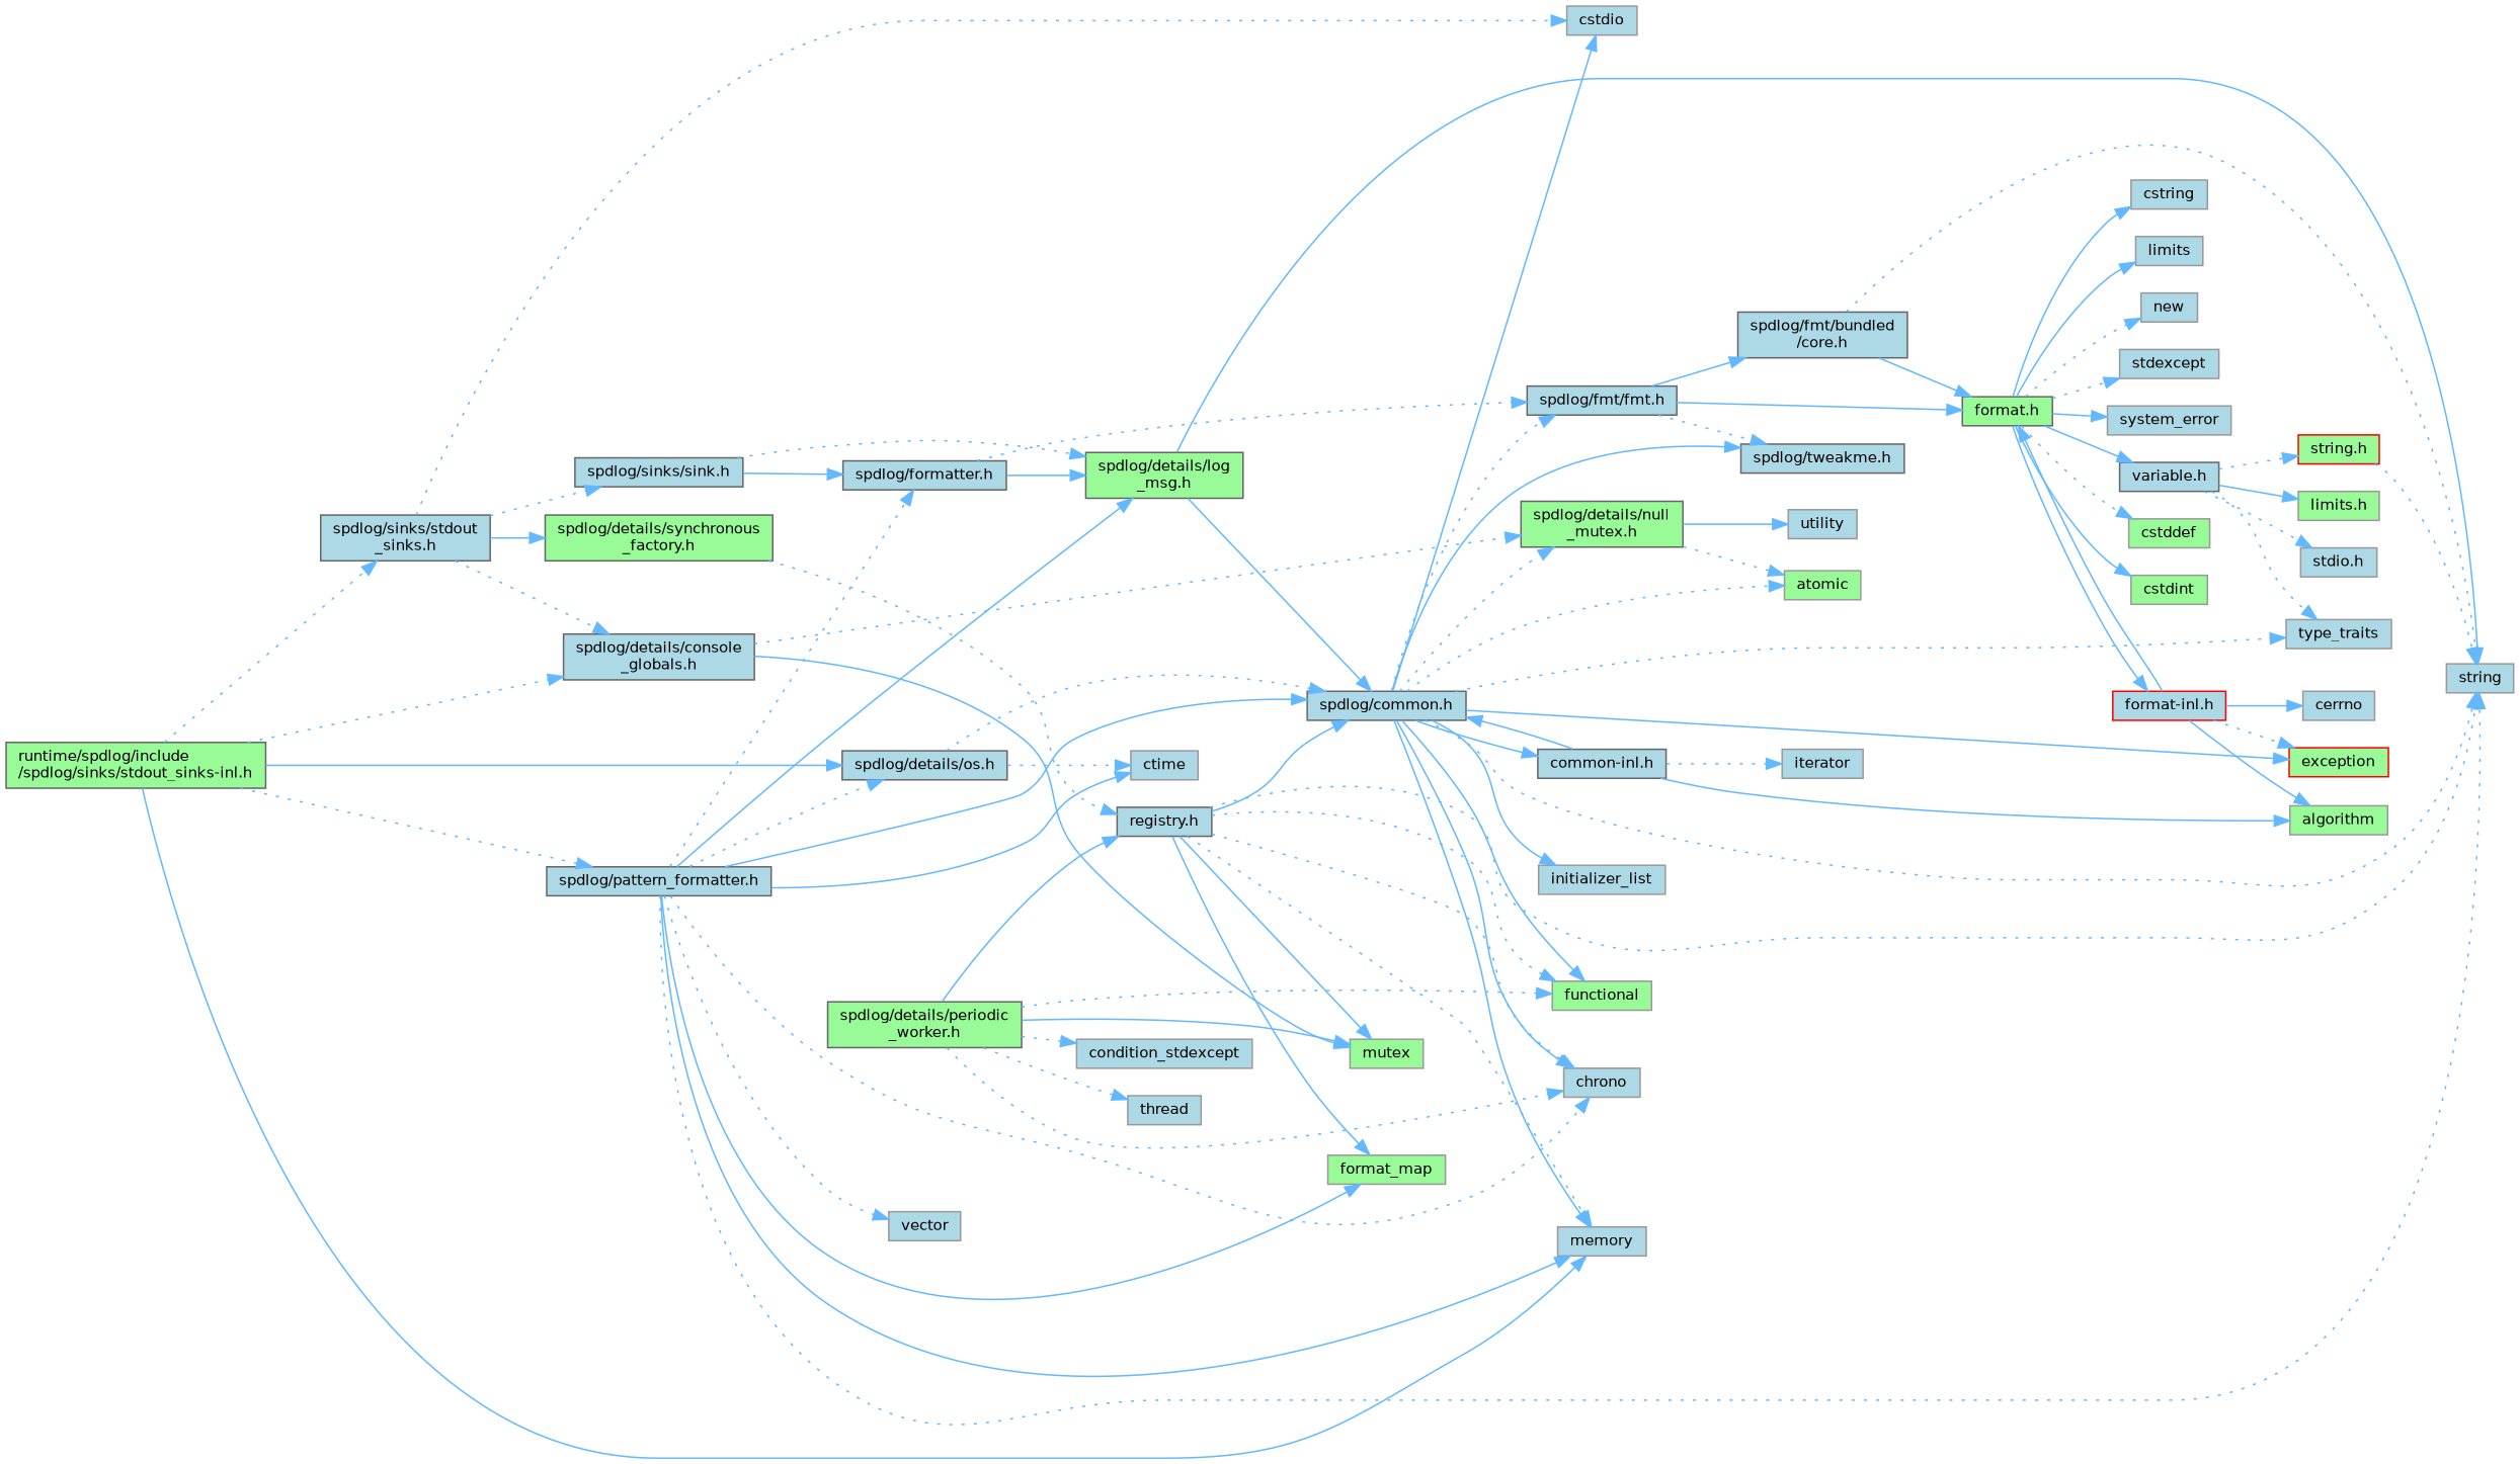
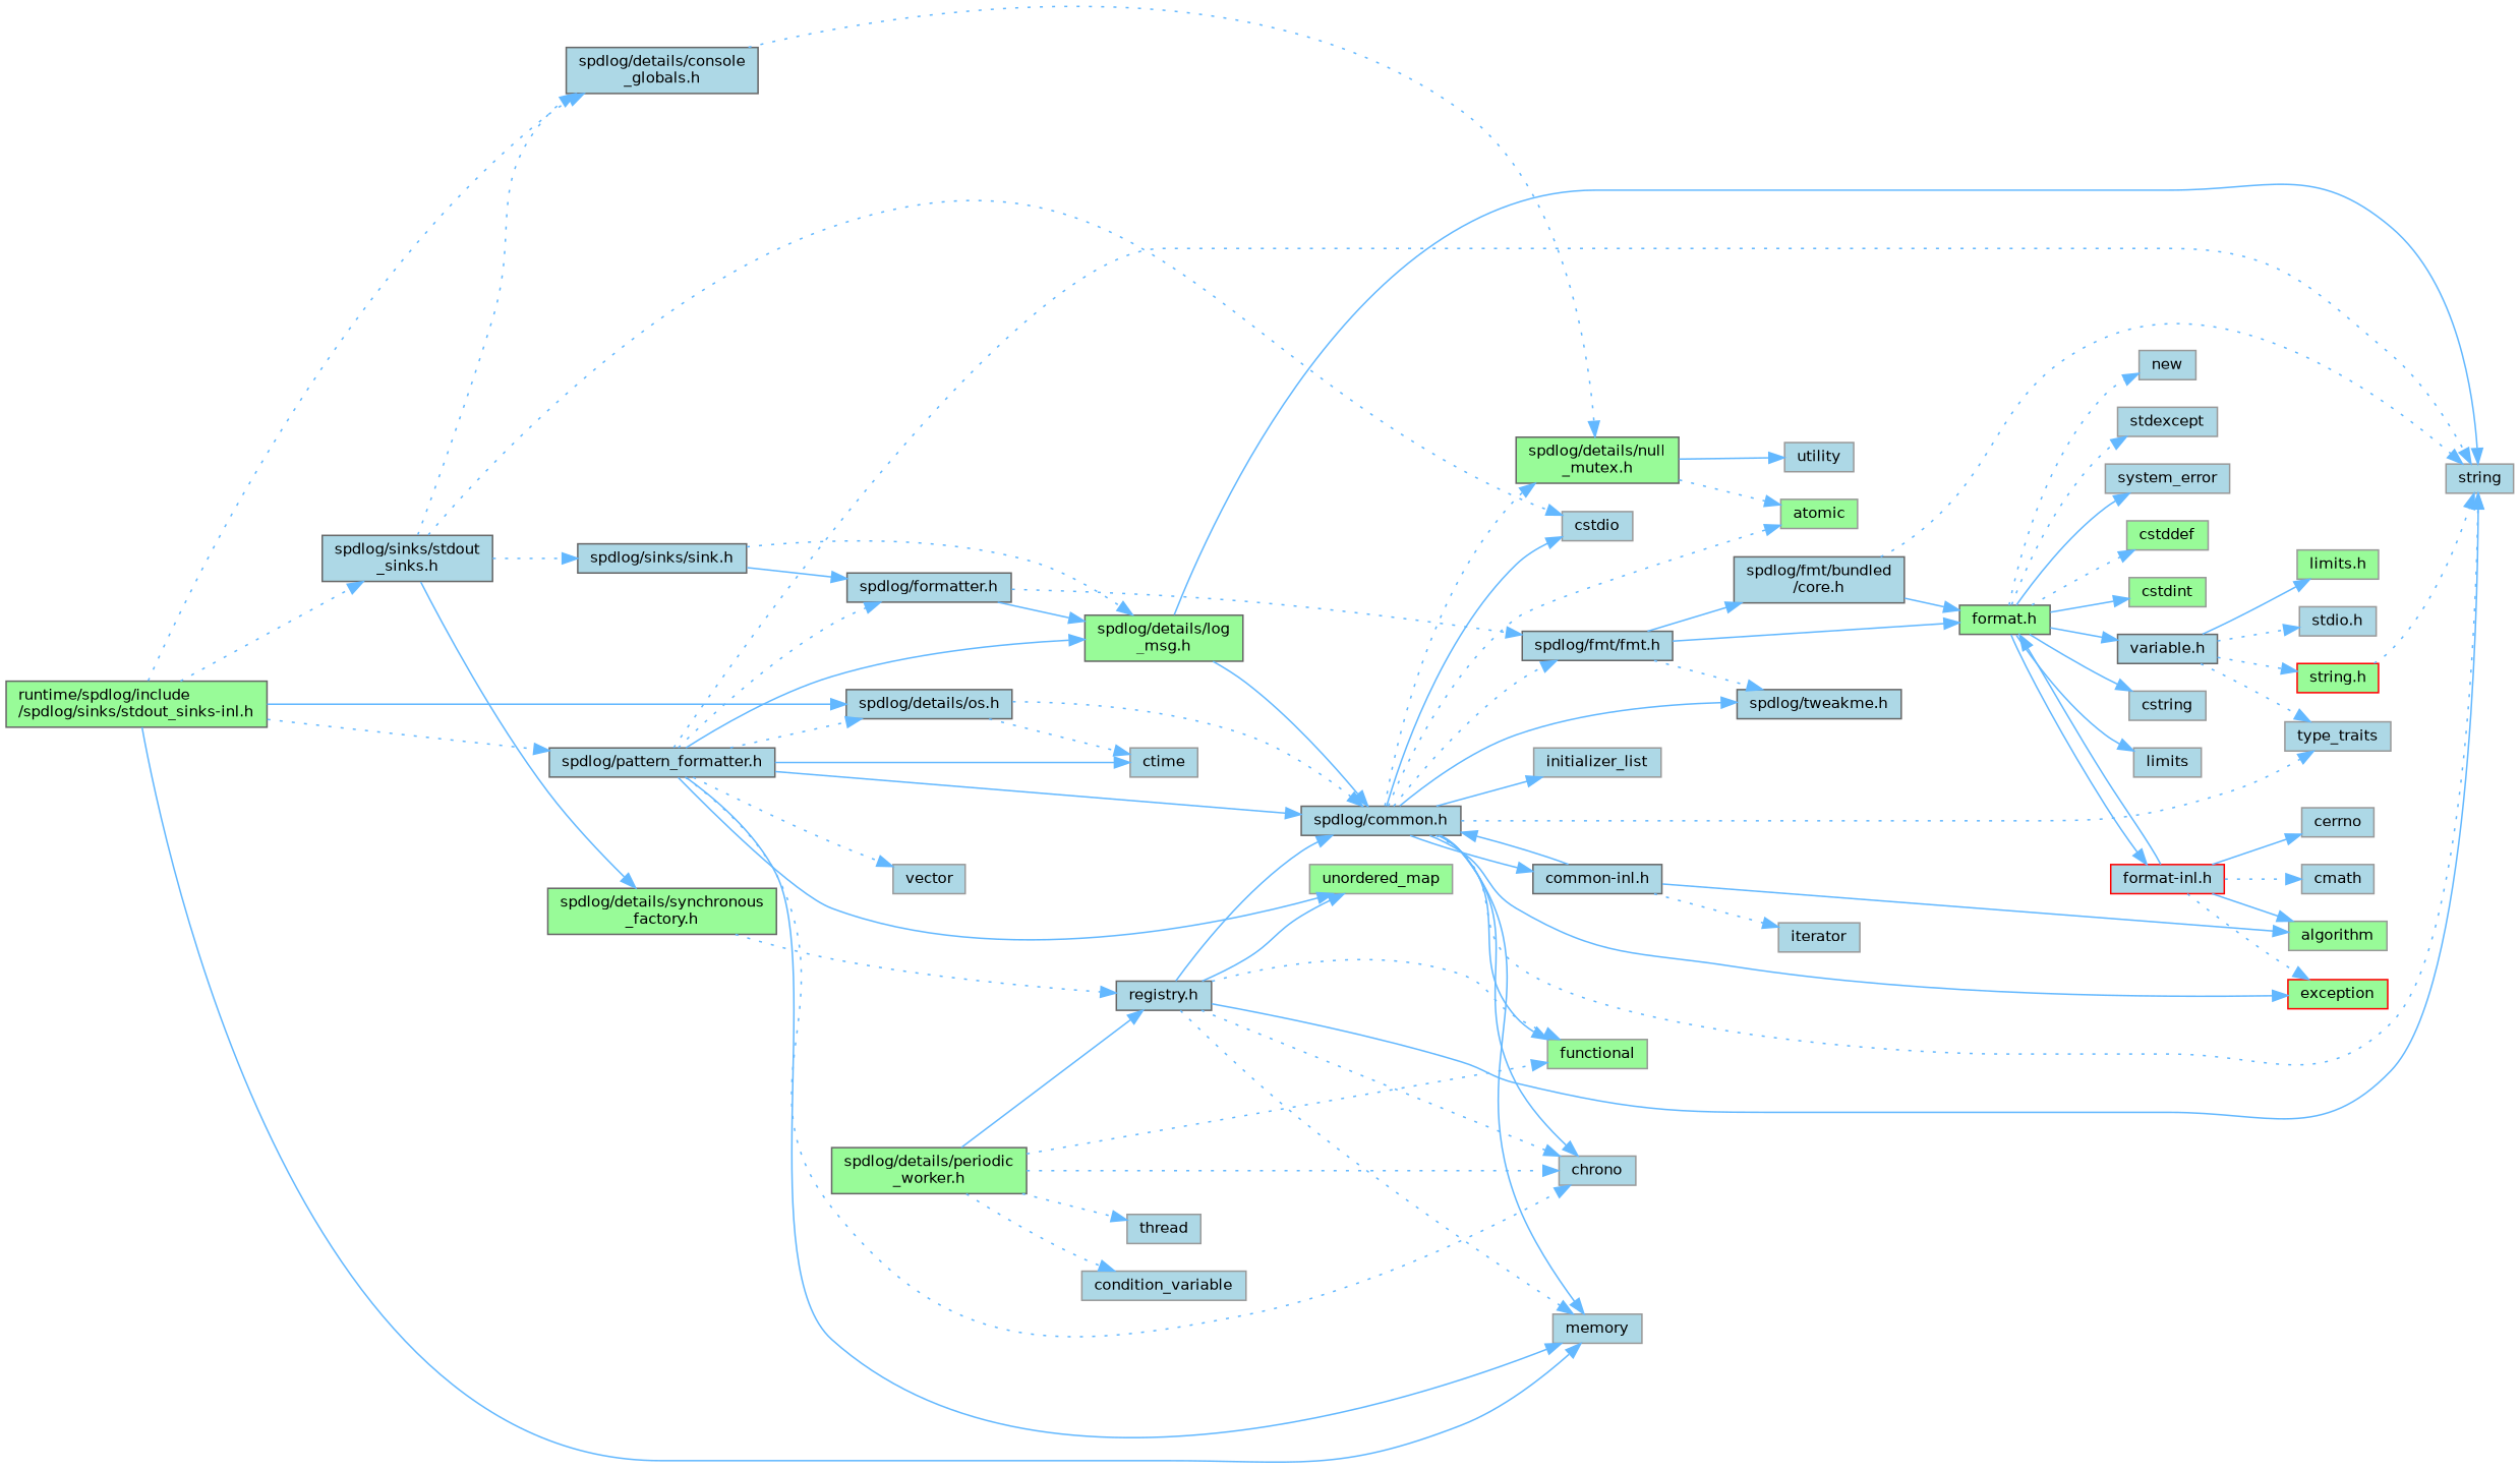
  digraph {
    rankdir=LR
    node [color=grey60 fillcolor=lightblue fontname=Helvetica fontsize=10 shape=box style=filled]
    edge [color=steelblue1 fontname=Helvetica fontsize=10 labelfontname=Helvetica labelfontsize=10 style=dotted]
    n1 [color=gray40 fillcolor=palegreen fontcolor=black height=0.2 label="runtime/spdlog/include\l/spdlog/sinks/stdout_sinks-inl.h" width=0.4]
    n2 [color=grey40 height=0.2 label="spdlog/sinks/stdout\l_sinks.h" width=0.4]
    n3 [color=grey40 height=0.2 label="spdlog/details/console\l_globals.h" width=0.4]
    n4 [height=0.2 label=memory width=0.4]
    n5 [color=grey40 height=0.2 label="spdlog/pattern_formatter.h" width=0.4]
    n6 [color=grey40 height=0.2 label="spdlog/details/os.h" width=0.4]
    n7 [height=0.2 label=cstdio width=0.4]
    n8 [color=grey40 fillcolor=palegreen height=0.2 label="spdlog/details/synchronous\l_factory.h" width=0.4]
    n9 [color=grey40 height=0.2 label="spdlog/sinks/sink.h" width=0.4]
-   n10 [fillcolor=palegreen height=0.2 label=mutex width=0.4]
    n11 [color=grey40 fillcolor=palegreen height=0.2 label="spdlog/details/null\l_mutex.h" width=0.4]
    n12 [color=grey40 height=0.2 label="spdlog/common.h" width=0.4]
    n13 [height=0.2 label=chrono width=0.4]
    n14 [height=0.2 label=string width=0.4]
-   n15 [fillcolor=palegreen height=0.2 label=format_map width=0.4]
+   n15 [fillcolor=palegreen height=0.2 label=unordered_map width=0.4]
    n16 [color=grey40 fillcolor=palegreen height=0.2 label="spdlog/details/log\l_msg.h" width=0.4]
    n17 [color=grey40 height=0.2 label="spdlog/formatter.h" width=0.4]
    n18 [height=0.2 label=ctime width=0.4]
    n19 [height=0.2 label=vector width=0.4]
    n20 [color=grey40 height=0.2 label="registry.h" width=0.4]
    n21 [fillcolor=palegreen height=0.2 label=atomic width=0.4]
    n22 [height=0.2 label=utility width=0.4]
    n23 [fillcolor=palegreen height=0.2 label=functional width=0.4]
    n24 [color=grey40 height=0.2 label="spdlog/tweakme.h" width=0.4]
    n25 [color=red fillcolor=palegreen height=0.2 label=exception width=0.4]
    n26 [height=0.2 label=initializer_list width=0.4]
    n27 [height=0.2 label=type_traits width=0.4]
    n28 [color=grey40 height=0.2 label="spdlog/fmt/fmt.h" width=0.4]
    n29 [color=grey40 height=0.2 label="common-inl.h" width=0.4]
    n30 [color=grey40 fillcolor=palegreen height=0.2 label="spdlog/details/periodic\l_worker.h" width=0.4]
-   n31 [height=0.2 label=condition_stdexcept width=0.4]
+   n31 [height=0.2 label=condition_variable width=0.4]
    n32 [height=0.2 label=thread width=0.4]
    n33 [color=grey40 height=0.2 label="spdlog/fmt/bundled\l/core.h" width=0.4]
    n34 [color=grey40 fillcolor=palegreen height=0.2 label="format.h" width=0.4]
    n35 [fillcolor=palegreen height=0.2 label=algorithm width=0.4]
    n36 [height=0.2 label=iterator width=0.4]
    n37 [color=grey40 height=0.2 label="variable.h" width=0.4]
    n38 [fillcolor=palegreen height=0.2 label=cstddef width=0.4]
    n39 [fillcolor=palegreen height=0.2 label=cstdint width=0.4]
    n40 [height=0.2 label=cstring width=0.4]
    n41 [height=0.2 label=limits width=0.4]
    n42 [height=0.2 label=new width=0.4]
    n43 [height=0.2 label=stdexcept width=0.4]
    n44 [height=0.2 label=system_error width=0.4]
    n45 [color=red height=0.2 label="format-inl.h" width=0.4]
    n46 [fillcolor=palegreen height=0.2 label="limits.h" width=0.4]
    n47 [height=0.2 label="stdio.h" width=0.4]
    n48 [color=red fillcolor=palegreen height=0.2 label="string.h" width=0.4]
+   n49 [height=0.2 label=cmath width=0.4]
    n50 [height=0.2 label=cerrno width=0.4]
    n1 -> n2
    n1 -> n3
    n1 -> n4 [style=solid]
    n1 -> n5
    n1 -> n6 [style=solid]
    n2 -> n3
    n2 -> n7
    n2 -> n8 [style=solid]
    n2 -> n9
-   n3 -> n10 [style=solid]
    n3 -> n11
    n5 -> n4 [style=solid]
    n5 -> n6
    n5 -> n12 [style=solid]
    n5 -> n13
    n5 -> n14
    n5 -> n15 [style=solid]
    n5 -> n16 [style=solid]
    n5 -> n17
    n5 -> n18 [style=solid]
    n5 -> n19
    n6 -> n12
    n6 -> n18
    n8 -> n20
    n9 -> n16
    n9 -> n17 [style=solid]
    n11 -> n21
    n11 -> n22 [style=solid]
    n12 -> n4 [style=solid]
    n12 -> n7 [style=solid]
    n12 -> n11
    n12 -> n13 [style=solid]
    n12 -> n14
    n12 -> n21
    n12 -> n23 [style=solid]
    n12 -> n24 [style=solid]
    n12 -> n25 [style=solid]
    n12 -> n26 [style=solid]
    n12 -> n27
    n12 -> n28
    n12 -> n29 [style=solid]
    n16 -> n12 [style=solid]
    n16 -> n14 [style=solid]
    n17 -> n16 [style=solid]
    n17 -> n28
    n20 -> n4
-   n20 -> n10 [style=solid]
    n20 -> n12 [style=solid]
    n20 -> n13
-   n20 -> n14
+   n20 -> n14 [style=solid]
    n20 -> n15 [style=solid]
    n20 -> n23
    n28 -> n24
    n28 -> n33 [style=solid]
    n28 -> n34 [style=solid]
    n29 -> n12 [style=solid]
    n29 -> n35 [style=solid]
    n29 -> n36
-   n30 -> n10 [style=solid]
    n30 -> n13
    n30 -> n20 [style=solid]
    n30 -> n23
    n30 -> n31
    n30 -> n32
    n33 -> n14
    n33 -> n34 [style=solid]
    n34 -> n37 [style=solid]
    n34 -> n38
    n34 -> n39 [style=solid]
    n34 -> n40 [style=solid]
    n34 -> n41 [style=solid]
    n34 -> n42
    n34 -> n43
    n34 -> n44 [style=solid]
    n34 -> n45 [style=solid]
    n37 -> n27
    n37 -> n46 [style=solid]
    n37 -> n47
    n37 -> n48
    n45 -> n25
    n45 -> n34 [style=solid]
    n45 -> n35 [style=solid]
+   n45 -> n49
    n45 -> n50 [style=solid]
    n48 -> n14
  }
